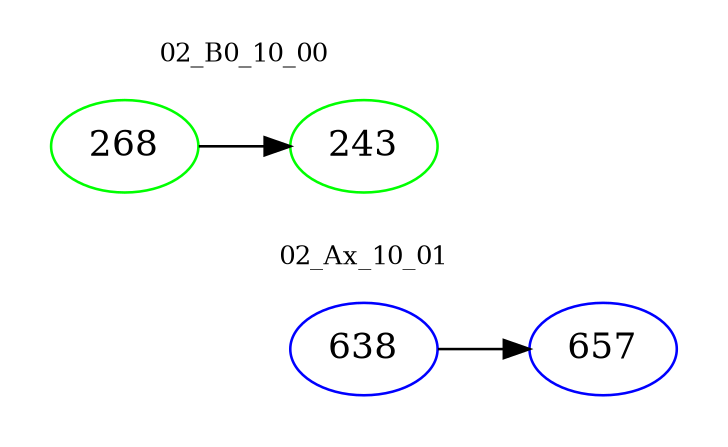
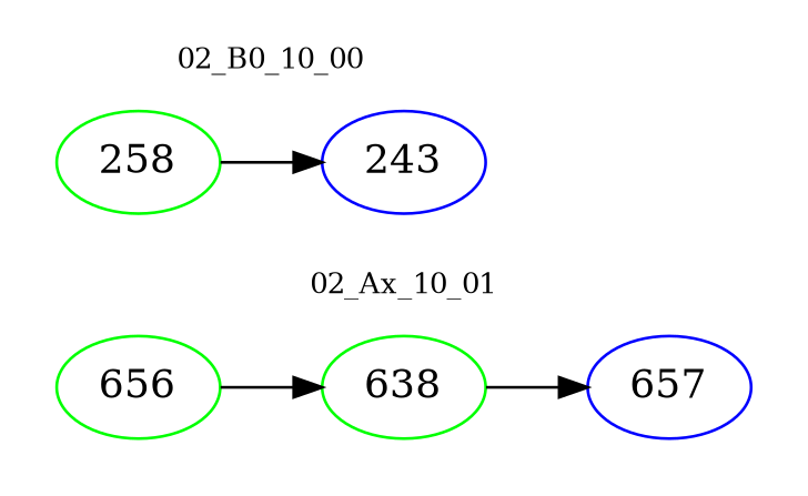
  digraph {
    rankdir=LR
    node [color=blue]
    edge [color=black]
-   n2 [label=638]
+   n1 [color=green label=656]
+   n2 [color=green label=638]
    n3 [label=657]
-   n4 [color=green label=268]
-   n5 [color=green label=243]
+   n4 [color=green label=258]
+   n5 [label=243]
    subgraph cluster_1 {
      color=white
      fontsize=10
      label="02_Ax_10_01"
+     n1
      n2
      n3
    }
    subgraph cluster_2 {
      color=white
      fontsize=10
      label="02_B0_10_00"
      n4
      n5
    }
+   n1 -> n2
    n2 -> n3
    n4 -> n5
  }
